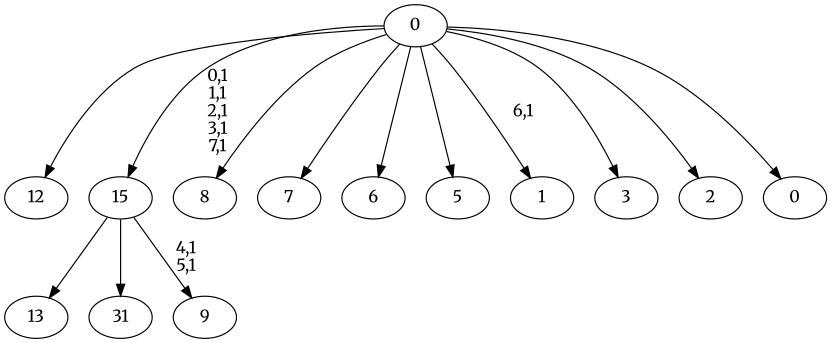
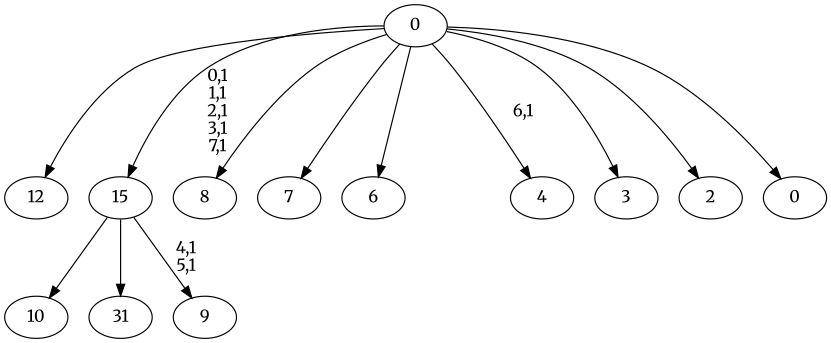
  digraph {
    fontname=Merriweather
    node [fontname=Merriweather]
    edge [fontname=Merriweather]
-   n1 [label=13]
+   n1 [label=10]
    n2 [label=12]
    n3 [label=31]
    n4 [label=9]
    15
    n6 [label=8]
    n7 [label=7]
    n8 [label=6]
-   n9 [label=5]
-   n10 [label=1]
+   n10 [label=4]
    n11 [label=3]
    n12 [label=2]
    n13 [label=0]
    0
    15 -> n1
    15 -> n3
    15 -> n4 [label="4,1\n5,1"]
    0 -> n2
    0 -> 15 [label="0,1\n1,1\n2,1\n3,1\n7,1"]
    0 -> n6
    0 -> n7
    0 -> n8
-   0 -> n9
    0 -> n10 [label="6,1"]
    0 -> n11
    0 -> n12
    0 -> n13
  }
